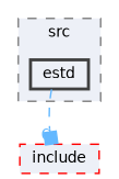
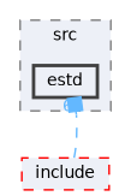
  digraph {
    compound=true
    node [fillcolor="#edf0f7" fontname=Helvetica fontsize=10 shape=box]
    n1 [color=grey25 height=0.2 label=estd style="filled,bold" width=0.4]
    n2 [color=red height=0.2 label=include style="filled,dashed" width=0.4]
    subgraph cluster_1 {
      bgcolor="#edf0f7"
      fontname=Helvetica
      fontsize=10
      label=src
      pencolor=grey50
      style="filled,dashed"
      n1
    }
-   n1 -> n2 [color=steelblue1 fontcolor=steelblue1 fontname=Helvetica fontsize=10 headlabel=6 labeldistance=1.5 labelfontname=Helvetica labelfontsize=10 style=dashed arrowhead=box]
+   n2 -> n1 [color=steelblue1 fontcolor=steelblue1 fontname=Helvetica fontsize=10 headlabel=6 labeldistance=1.5 labelfontname=Helvetica labelfontsize=10 style=dashed arrowhead=box]
  }
